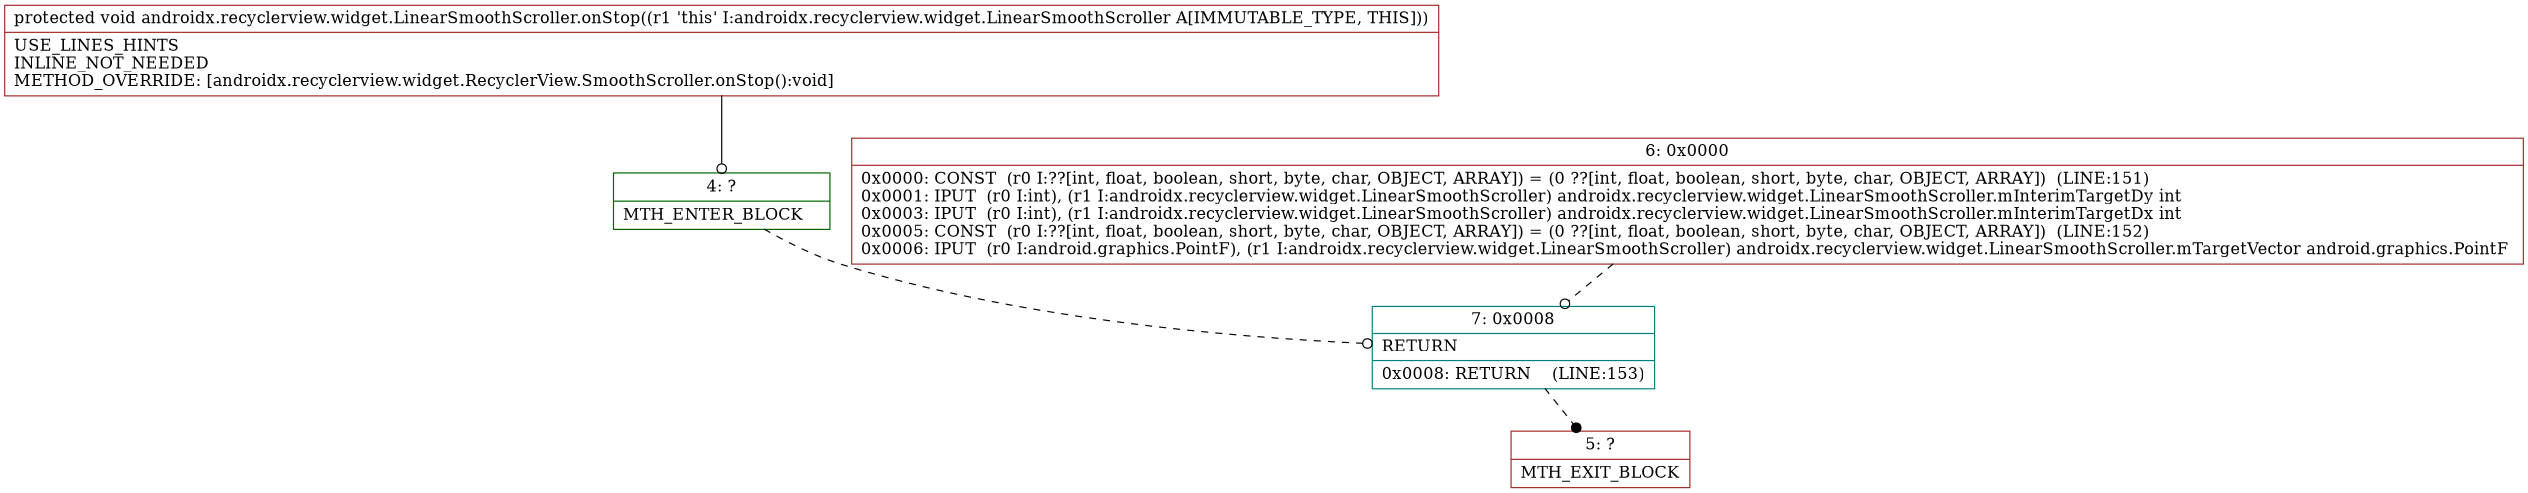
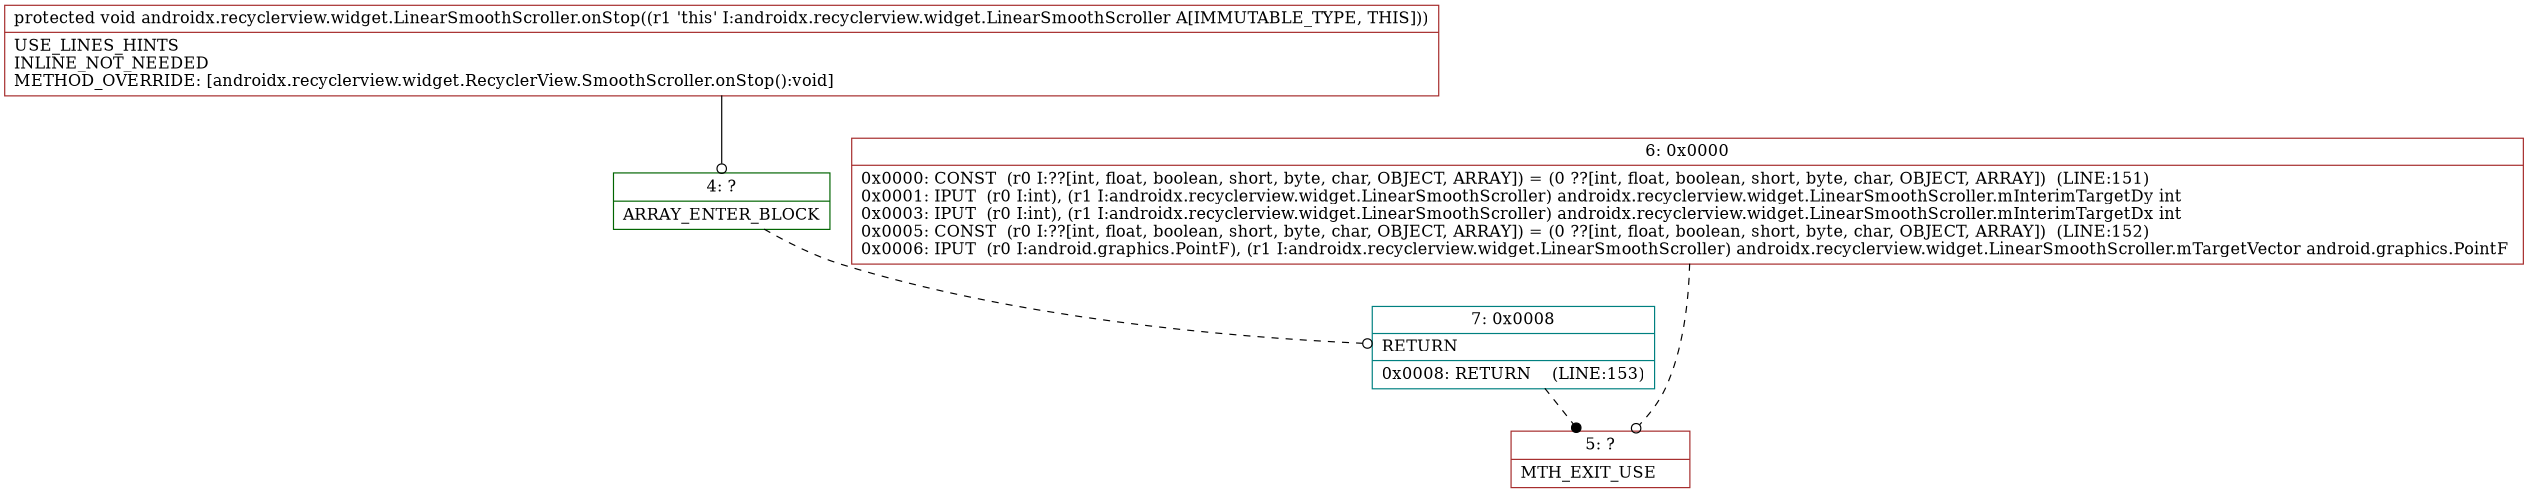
  digraph {
    node [color=brown shape=record]
    edge [arrowhead=odot style=dashed]
-   n1 [color=darkgreen label="{4\:\ ?|MTH_ENTER_BLOCK\l}"]
+   n1 [color=darkgreen label="{4\:\ ?|ARRAY_ENTER_BLOCK\l}"]
    n2 [color=teal label="{7\:\ 0x0008|RETURN\l|0x0008: RETURN    (LINE:153)\l}"]
    n3 [label="{6\:\ 0x0000|0x0000: CONST  (r0 I:??[int, float, boolean, short, byte, char, OBJECT, ARRAY]) = (0 ??[int, float, boolean, short, byte, char, OBJECT, ARRAY])  (LINE:151)\l0x0001: IPUT  (r0 I:int), (r1 I:androidx.recyclerview.widget.LinearSmoothScroller) androidx.recyclerview.widget.LinearSmoothScroller.mInterimTargetDy int \l0x0003: IPUT  (r0 I:int), (r1 I:androidx.recyclerview.widget.LinearSmoothScroller) androidx.recyclerview.widget.LinearSmoothScroller.mInterimTargetDx int \l0x0005: CONST  (r0 I:??[int, float, boolean, short, byte, char, OBJECT, ARRAY]) = (0 ??[int, float, boolean, short, byte, char, OBJECT, ARRAY])  (LINE:152)\l0x0006: IPUT  (r0 I:android.graphics.PointF), (r1 I:androidx.recyclerview.widget.LinearSmoothScroller) androidx.recyclerview.widget.LinearSmoothScroller.mTargetVector android.graphics.PointF \l}"]
-   n4 [label="{5\:\ ?|MTH_EXIT_BLOCK\l}"]
+   n4 [label="{5\:\ ?|MTH_EXIT_USE\l}"]
    n5 [label="{protected void androidx.recyclerview.widget.LinearSmoothScroller.onStop((r1 'this' I:androidx.recyclerview.widget.LinearSmoothScroller A[IMMUTABLE_TYPE, THIS]))  | USE_LINES_HINTS\lINLINE_NOT_NEEDED\lMETHOD_OVERRIDE: [androidx.recyclerview.widget.RecyclerView.SmoothScroller.onStop():void]\l}"]
    n1 -> n2
    n2 -> n4 [arrowhead=dot]
-   n3 -> n2
+   n3 -> n4
    n5 -> n1 [style=solid]
  }
